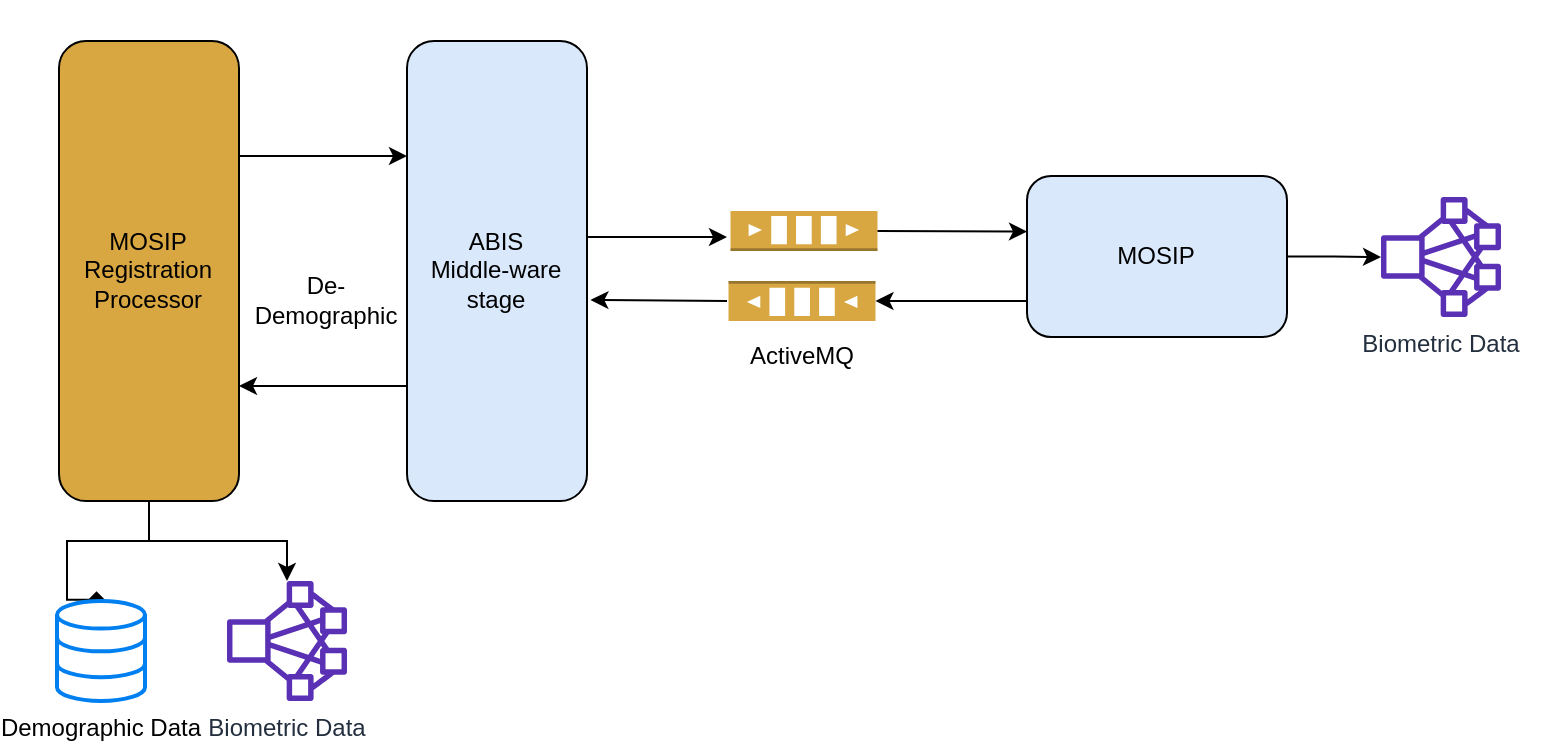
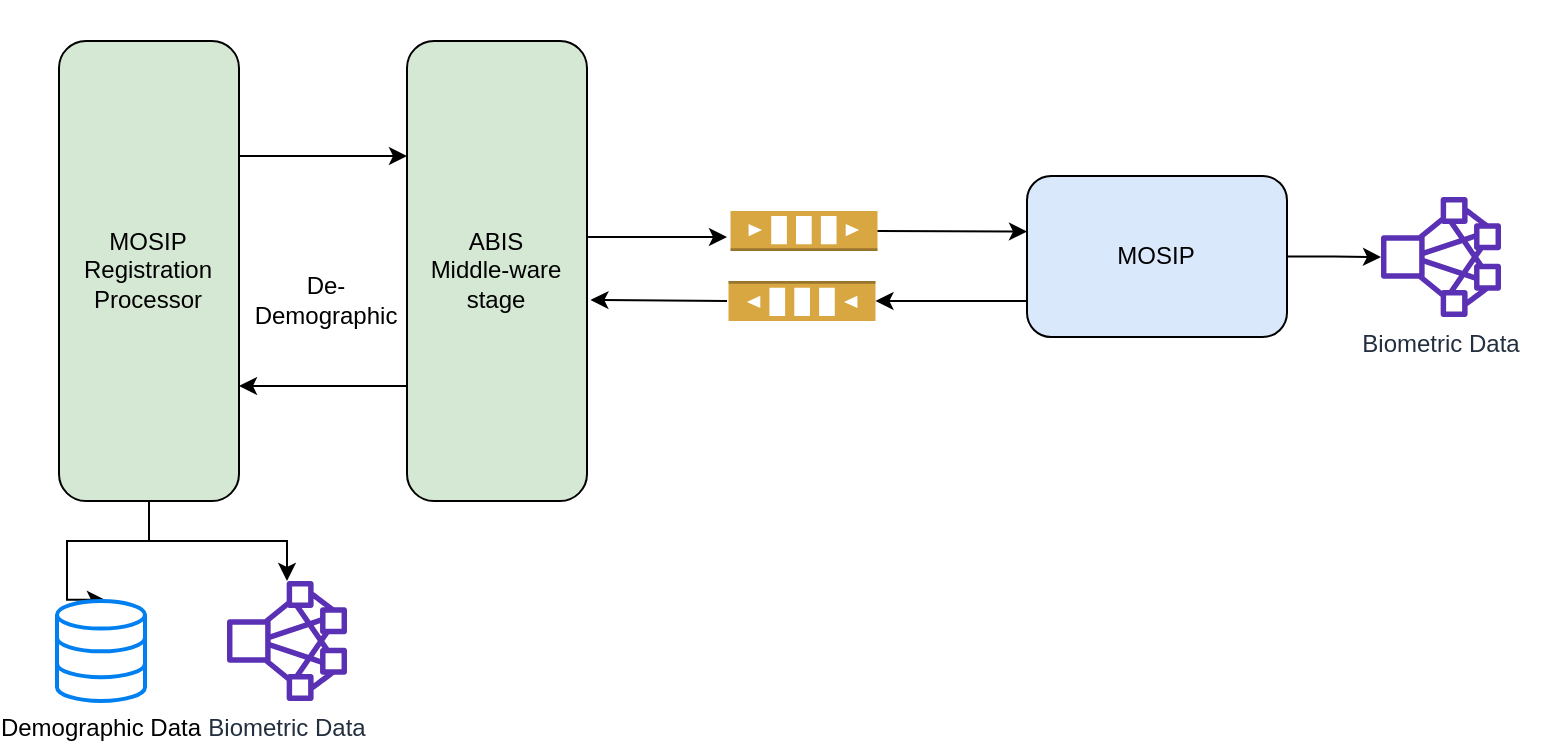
  <mxCell id="0" />
  <mxCell id="1" parent="0" />
  <mxCell id="2" style="edgeStyle=orthogonalEdgeStyle;rounded=0;orthogonalLoop=1;jettySize=auto;html=1;exitX=0;exitY=0.75;exitDx=0;exitDy=0;entryX=1;entryY=0.75;entryDx=0;entryDy=0;" parent="1" source="3" target="7" edge="1"><mxGeometry relative="1" as="geometry" /></mxCell>
- <mxCell id="3" value="ABIS&lt;br&gt;Middle-ware stage" style="rounded=1;whiteSpace=wrap;html=1;fillColor=#dae8fc;strokeColor=#000000;" parent="1" vertex="1"><mxGeometry x="195" y="20" width="90" height="230" as="geometry" /></mxCell>
+ <mxCell id="3" value="ABIS&lt;br&gt;Middle-ware stage" style="rounded=1;whiteSpace=wrap;html=1;fillColor=#d5e8d4;strokeColor=#000000;" parent="1" vertex="1"><mxGeometry x="195" y="20" width="90" height="230" as="geometry" /></mxCell>
  <mxCell id="4" style="edgeStyle=orthogonalEdgeStyle;rounded=0;orthogonalLoop=1;jettySize=auto;html=1;exitX=1;exitY=0.25;exitDx=0;exitDy=0;entryX=0;entryY=0.25;entryDx=0;entryDy=0;" parent="1" source="7" target="3" edge="1"><mxGeometry relative="1" as="geometry" /></mxCell>
- <mxCell id="5" style="edgeStyle=orthogonalEdgeStyle;rounded=0;orthogonalLoop=1;jettySize=auto;html=1;entryX=0.545;entryY=-0.013;entryDx=0;entryDy=0;entryPerimeter=0;endArrow=diamond;" parent="1" source="7" target="9" edge="1"><mxGeometry relative="1" as="geometry"><Array as="points"><mxPoint x="66" y="270" /><mxPoint x="25" y="270" /><mxPoint x="25" y="299" /></Array></mxGeometry></mxCell>
+ <mxCell id="5" style="edgeStyle=orthogonalEdgeStyle;rounded=0;orthogonalLoop=1;jettySize=auto;html=1;entryX=0.545;entryY=-0.013;entryDx=0;entryDy=0;entryPerimeter=0;" parent="1" source="7" target="9" edge="1"><mxGeometry relative="1" as="geometry"><Array as="points"><mxPoint x="66" y="270" /><mxPoint x="25" y="270" /><mxPoint x="25" y="299" /></Array></mxGeometry></mxCell>
  <mxCell id="6" style="edgeStyle=orthogonalEdgeStyle;rounded=0;orthogonalLoop=1;jettySize=auto;html=1;" parent="1" source="7" target="8" edge="1"><mxGeometry relative="1" as="geometry"><Array as="points"><mxPoint x="66" y="270" /><mxPoint x="135" y="270" /></Array></mxGeometry></mxCell>
- <mxCell id="7" value="MOSIP&lt;br&gt;Registration Processor" style="rounded=1;whiteSpace=wrap;html=1;fillColor=#d9a741;strokeColor=#000000;" parent="1" vertex="1"><mxGeometry x="21" y="20" width="90" height="230" as="geometry" /></mxCell>
+ <mxCell id="7" value="MOSIP&lt;br&gt;Registration Processor" style="rounded=1;whiteSpace=wrap;html=1;fillColor=#d5e8d4;strokeColor=#000000;" parent="1" vertex="1"><mxGeometry x="21" y="20" width="90" height="230" as="geometry" /></mxCell>
  <mxCell id="8" value="Biometric Data" style="outlineConnect=0;fontColor=#232F3E;gradientColor=none;fillColor=#5A30B5;strokeColor=none;dashed=0;verticalLabelPosition=bottom;verticalAlign=top;align=center;html=1;fontSize=12;fontStyle=0;aspect=fixed;pointerEvents=1;shape=mxgraph.aws4.cluster;" parent="1" vertex="1"><mxGeometry x="105" y="290" width="60" height="60" as="geometry" /></mxCell>
  <mxCell id="9" value="Demographic Data" style="html=1;verticalLabelPosition=bottom;align=center;labelBackgroundColor=#ffffff;verticalAlign=top;strokeWidth=2;strokeColor=#0080F0;shadow=0;dashed=0;shape=mxgraph.ios7.icons.data;" parent="1" vertex="1"><mxGeometry x="20" y="300" width="44" height="50" as="geometry" /></mxCell>
  <mxCell id="10" value="De-Demographic" style="text;html=1;strokeColor=none;fillColor=none;align=center;verticalAlign=middle;whiteSpace=wrap;rounded=0;" parent="1" vertex="1"><mxGeometry x="135" y="140" width="40" height="20" as="geometry" /></mxCell>
  <mxCell id="11" value="" style="outlineConnect=0;dashed=0;verticalLabelPosition=bottom;verticalAlign=top;align=center;html=1;shape=mxgraph.aws3.queue;fillColor=#D9A741;gradientColor=none;" parent="1" vertex="1"><mxGeometry x="356.75" y="105" width="73.5" height="20" as="geometry" /></mxCell>
  <mxCell id="12" value="" style="outlineConnect=0;dashed=0;verticalLabelPosition=bottom;verticalAlign=top;align=center;html=1;shape=mxgraph.aws3.queue;fillColor=#D9A741;gradientColor=none;rotation=-180;" parent="1" vertex="1"><mxGeometry x="355.75" y="140" width="73.5" height="20" as="geometry" /></mxCell>
  <mxCell id="13" style="edgeStyle=orthogonalEdgeStyle;rounded=0;orthogonalLoop=1;jettySize=auto;html=1;exitX=1;exitY=0.5;exitDx=0;exitDy=0;" parent="1" source="14" target="16" edge="1"><mxGeometry relative="1" as="geometry" /></mxCell>
  <mxCell id="14" value="MOSIP" style="rounded=1;whiteSpace=wrap;html=1;fillColor=#dae8fc;strokeColor=#000000;" parent="1" vertex="1"><mxGeometry x="505" y="87.5" width="130" height="80.5" as="geometry" /></mxCell>
- <mxCell id="15" value="ActiveMQ" style="text;html=1;strokeColor=none;fillColor=none;align=center;verticalAlign=middle;whiteSpace=wrap;rounded=0;" parent="1" vertex="1"><mxGeometry x="372.5" y="168" width="40" height="20" as="geometry" /></mxCell>
  <mxCell id="16" value="Biometric Data" style="outlineConnect=0;fontColor=#232F3E;gradientColor=none;fillColor=#5A30B5;strokeColor=none;dashed=0;verticalLabelPosition=bottom;verticalAlign=top;align=center;html=1;fontSize=12;fontStyle=0;aspect=fixed;pointerEvents=1;shape=mxgraph.aws4.cluster;" parent="1" vertex="1"><mxGeometry x="682" y="98" width="60" height="60" as="geometry" /></mxCell>
  <mxCell id="17" value="" style="endArrow=classic;html=1;rounded=0;exitX=1.006;exitY=0.426;exitDx=0;exitDy=0;exitPerimeter=0;" edge="1" parent="1" source="3"><mxGeometry width="50" height="50" relative="1" as="geometry"><mxPoint x="295" y="160" as="sourcePoint" /><mxPoint x="355" y="118" as="targetPoint" /></mxGeometry></mxCell>
  <mxCell id="18" value="" style="endArrow=classic;html=1;rounded=0;entryX=1.019;entryY=0.563;entryDx=0;entryDy=0;entryPerimeter=0;" edge="1" parent="1" target="3"><mxGeometry width="50" height="50" relative="1" as="geometry"><mxPoint x="355" y="150" as="sourcePoint" /><mxPoint x="295" y="150" as="targetPoint" /></mxGeometry></mxCell>
  <mxCell id="19" value="" style="endArrow=classic;html=1;rounded=0;exitX=1;exitY=0.5;exitDx=0;exitDy=0;exitPerimeter=0;entryX=0;entryY=0.345;entryDx=0;entryDy=0;entryPerimeter=0;" edge="1" parent="1" source="11" target="14"><mxGeometry width="50" height="50" relative="1" as="geometry"><mxPoint x="405" y="220" as="sourcePoint" /><mxPoint x="502" y="117" as="targetPoint" /></mxGeometry></mxCell>
  <mxCell id="20" value="" style="endArrow=classic;html=1;rounded=0;entryX=0;entryY=0.5;entryDx=0;entryDy=0;entryPerimeter=0;" edge="1" parent="1" target="12"><mxGeometry width="50" height="50" relative="1" as="geometry"><mxPoint x="505" y="150" as="sourcePoint" /><mxPoint x="505" y="130" as="targetPoint" /></mxGeometry></mxCell>
